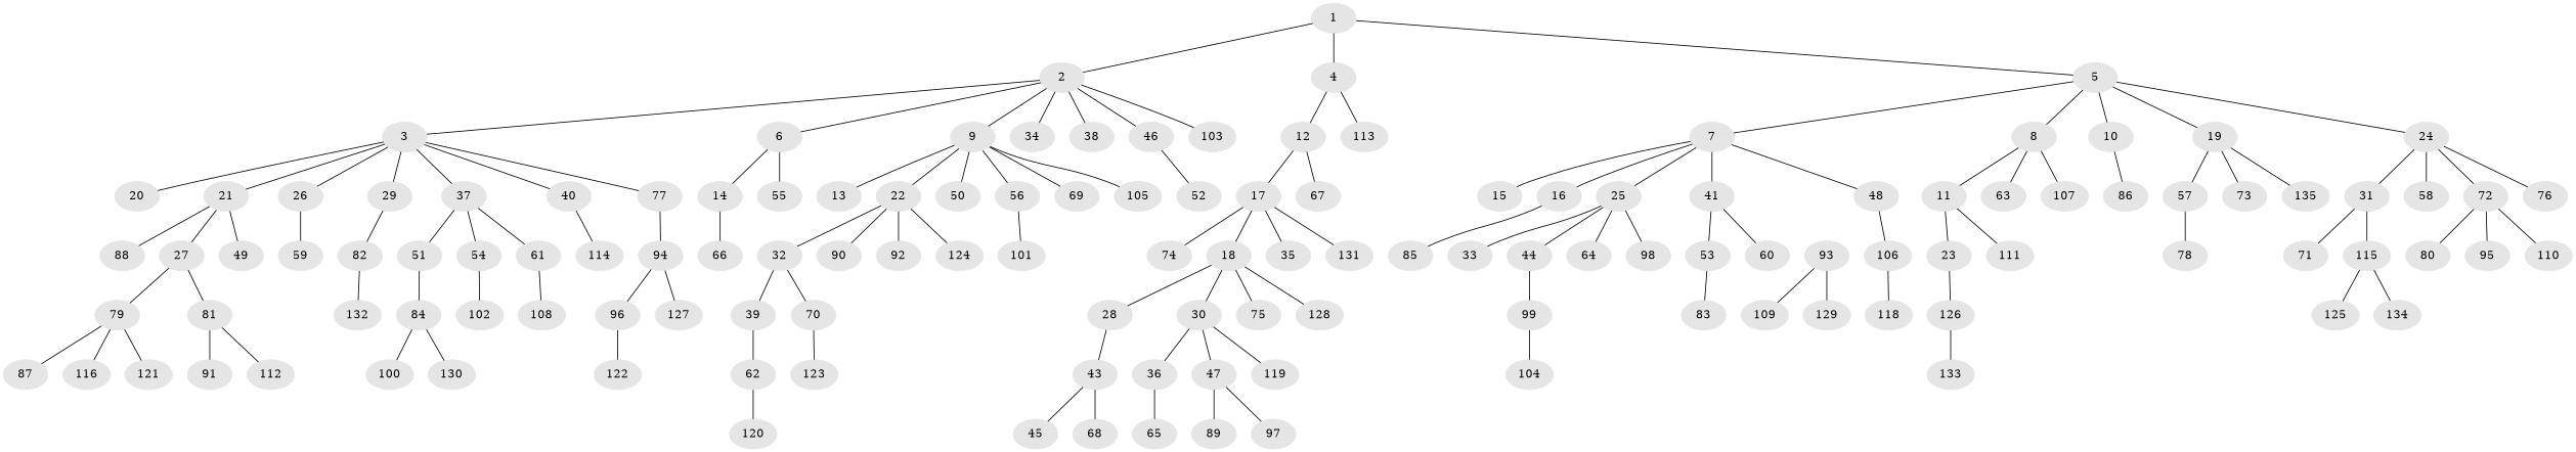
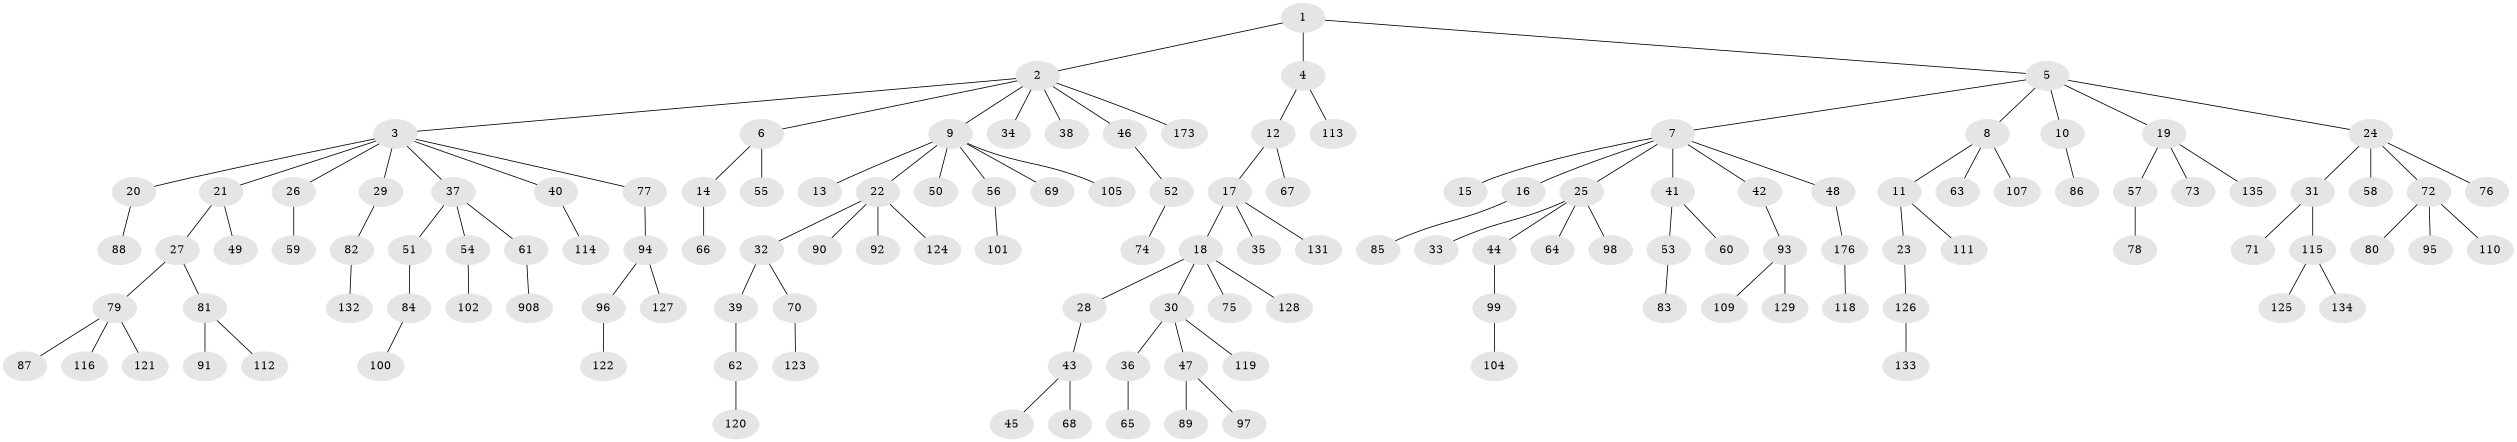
  graph {
    node [color=gray90 style=filled]
    1
    2
    4
    5
    3
    6
    9
    34
    38
    46
-   103
+   103 [label=173]
    12
    113
    7
    8
    10
    19
    24
    20
    21
    26
    29
    37
    40
    77
    14
    55
    13
    22
    50
    56
    69
    105
    52
    88
    27
    49
    59
    82
    51
    54
    61
    114
    94
    17
    67
    15
    16
    25
    41
+   42
    48
    11
    63
    107
    86
    57
    73
    135
    31
    58
    72
    76
    66
    85
    33
    44
    64
    98
    53
    60
    93
-   106
+   106 [label=176]
    23
    111
    32
    90
    92
    124
    101
    126
    18
    35
    74
    131
    28
    30
    75
    128
    43
    36
    47
    119
    78
    79
    81
    39
    70
    133
    71
    115
    80
    95
    110
    99
    87
    116
    121
    91
    112
    45
    68
    132
    65
    89
    97
    125
    134
    62
    123
    84
    102
-   108
+   108 [label=908]
    120
    83
    109
    129
    104
    118
    100
-   130
    96
    127
    122
    1 -- 2
    1 -- 4
    1 -- 5
    2 -- 3
    2 -- 6
    2 -- 9
    2 -- 34
    2 -- 38
    2 -- 46
    2 -- 103
    4 -- 12
    4 -- 113
    5 -- 7
    5 -- 8
    5 -- 10
    5 -- 19
    5 -- 24
    3 -- 20
    3 -- 21
    3 -- 26
    3 -- 29
    3 -- 37
    3 -- 40
    3 -- 77
    6 -- 14
    6 -- 55
    9 -- 13
    9 -- 22
    9 -- 50
    9 -- 56
    9 -- 69
    9 -- 105
    46 -- 52
    12 -- 17
    12 -- 67
    7 -- 15
    7 -- 16
    7 -- 25
    7 -- 41
+   7 -- 42
    7 -- 48
    8 -- 11
    8 -- 63
    8 -- 107
    10 -- 86
    19 -- 57
    19 -- 73
    19 -- 135
    24 -- 31
    24 -- 58
    24 -- 72
    24 -- 76
-   21 -- 88
+   20 -- 88
    21 -- 27
    21 -- 49
    26 -- 59
    29 -- 82
    37 -- 51
    37 -- 54
    37 -- 61
    40 -- 114
    77 -- 94
    14 -- 66
    22 -- 32
    22 -- 90
    22 -- 92
    22 -- 124
    56 -- 101
    27 -- 79
    27 -- 81
    82 -- 132
    51 -- 84
    54 -- 102
    61 -- 108
    94 -- 96
    94 -- 127
    17 -- 18
    17 -- 35
-   17 -- 74
+   52 -- 74
    17 -- 131
    16 -- 85
    25 -- 33
    25 -- 44
    25 -- 64
    25 -- 98
    41 -- 53
    41 -- 60
+   42 -- 93
    48 -- 106
    11 -- 23
    11 -- 111
    57 -- 78
    31 -- 71
    31 -- 115
    72 -- 80
    72 -- 95
    72 -- 110
    44 -- 99
    53 -- 83
    93 -- 109
    93 -- 129
    106 -- 118
    23 -- 126
    32 -- 39
    32 -- 70
    126 -- 133
    18 -- 28
    18 -- 30
    18 -- 75
    18 -- 128
    28 -- 43
    30 -- 36
    30 -- 47
    30 -- 119
    43 -- 45
    43 -- 68
    36 -- 65
    47 -- 89
    47 -- 97
    79 -- 87
    79 -- 116
    79 -- 121
    81 -- 91
    81 -- 112
    39 -- 62
    70 -- 123
    115 -- 125
    115 -- 134
    99 -- 104
    62 -- 120
    84 -- 100
-   84 -- 130
    96 -- 122
  }
